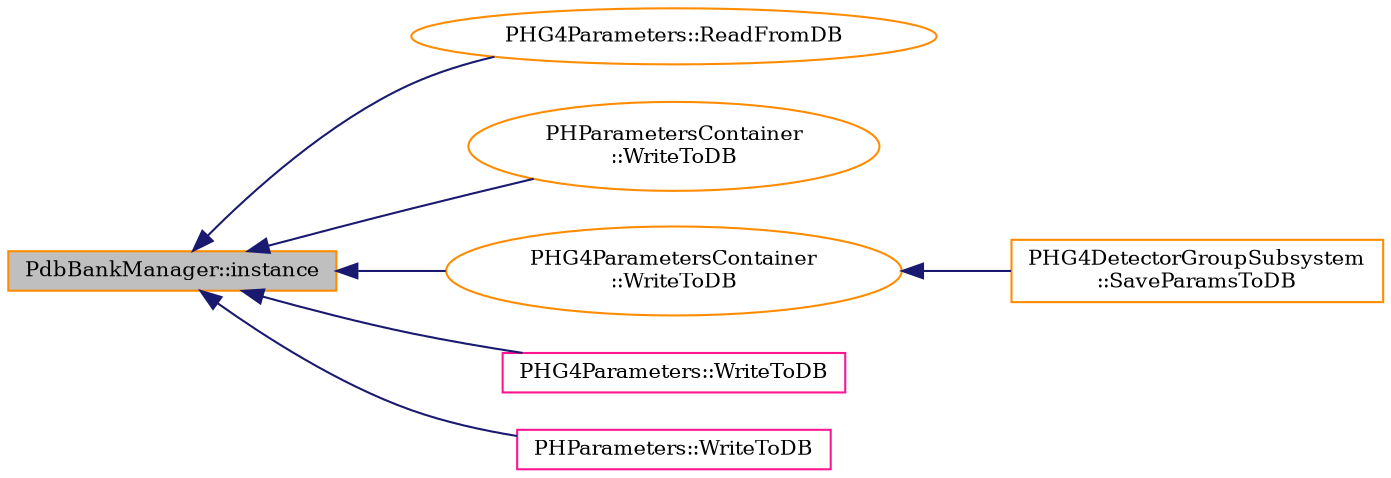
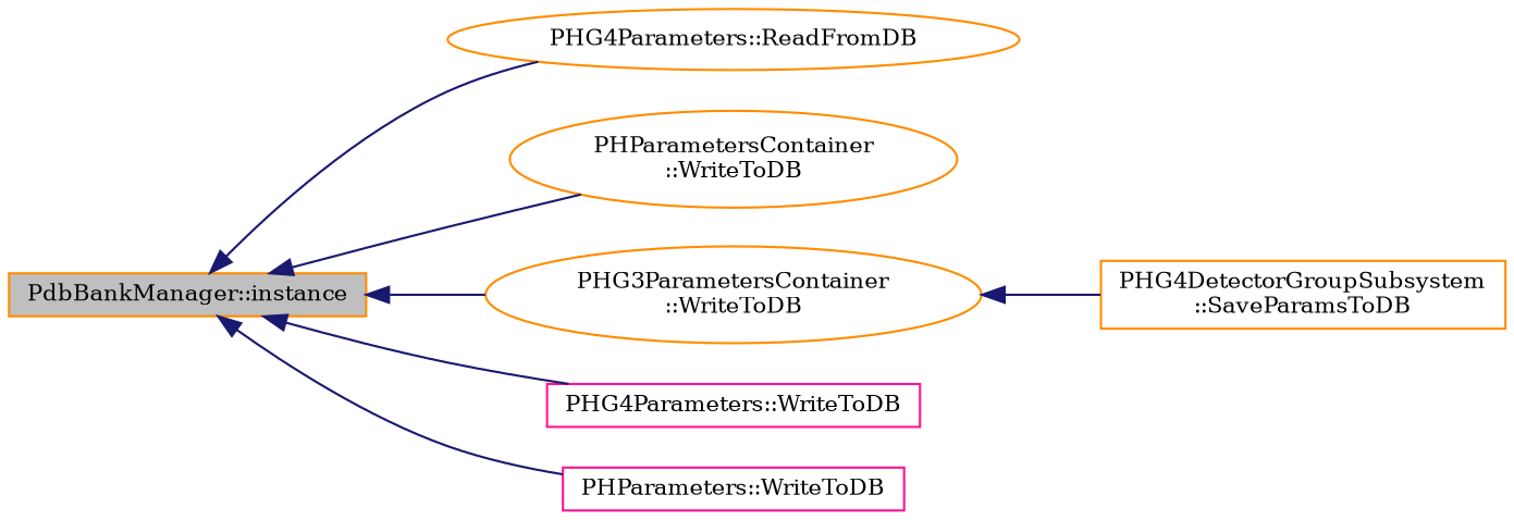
  digraph {
    fontname="DejaVu Serif"
    rankdir=LR
    node [color=darkorange fontname="DejaVu Serif" fontsize=10 shape=box]
    edge [color=midnightblue dir=back fontname="DejaVu Serif" fontsize=10 labelfontname=FreeSans labelfontsize=10 style=solid]
    n1 [fillcolor=grey75 fontcolor=black height=0.2 label="PdbBankManager::instance" style=filled width=0.4]
    n2 [height=0.2 label="PHG4Parameters::ReadFromDB" shape=ellipse width=0.4]
    n3 [height=0.2 label="PHParametersContainer\l::WriteToDB" shape=ellipse width=0.4]
-   n4 [height=0.2 label="PHG4ParametersContainer\l::WriteToDB" shape=ellipse width=0.4]
+   n4 [height=0.2 label="PHG3ParametersContainer\l::WriteToDB" shape=ellipse width=0.4]
    n5 [color=deeppink height=0.2 label="PHG4Parameters::WriteToDB" width=0.4]
    n6 [color=deeppink height=0.2 label="PHParameters::WriteToDB" width=0.4]
    n7 [height=0.2 label="PHG4DetectorGroupSubsystem\l::SaveParamsToDB" width=0.4]
    n1 -> n2
    n1 -> n3
    n1 -> n4
    n1 -> n5
    n1 -> n6
    n4 -> n7
  }
